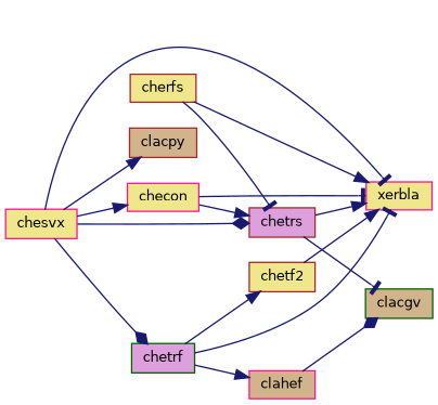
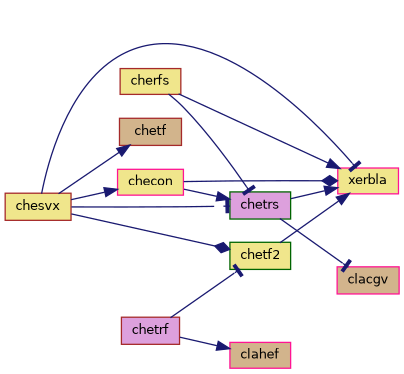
  digraph {
    rankdir=LR
    node [color=brown fillcolor=khaki fontname=Helvetica fontsize=10 shape=record style=filled]
    edge [arrowhead=normal color=midnightblue fontname=Helvetica fontsize=10 labelfontname=Helvetica labelfontsize=10 style=solid]
-   n1 [color=deeppink fontcolor=black height=0.2 label=chesvx width=0.4]
+   n1 [fontcolor=black height=0.2 label=chesvx width=0.4]
    n2 [color=deeppink height=0.2 label=checon width=0.4]
-   n3 [fillcolor=plum height=0.2 label=chetrs width=0.4]
+   n3 [color=darkgreen fillcolor=plum height=0.2 label=chetrs width=0.4]
    n4 [color=deeppink height=0.2 label=xerbla width=0.4]
-   n5 [color=darkgreen fillcolor=plum height=0.2 label=chetrf width=0.4]
-   n6 [fillcolor=tan height=0.2 label=clacpy width=0.4]
-   n7 [color=darkgreen fillcolor=tan height=0.2 label=clacgv width=0.4]
+   n5 [fillcolor=plum height=0.2 label=chetrf width=0.4]
+   n6 [fillcolor=tan height=0.2 label=chetf width=0.4]
+   n7 [color=deeppink fillcolor=tan height=0.2 label=clacgv width=0.4]
    n8 [height=0.2 label=cherfs width=0.4]
-   n9 [height=0.2 label=chetf2 width=0.4]
+   n9 [color=darkgreen height=0.2 label=chetf2 width=0.4]
    n10 [color=deeppink fillcolor=tan height=0.2 label=clahef width=0.4]
    n1 -> n2
-   n1 -> n3 [arrowhead=diamond]
+   n1 -> n3 [arrowhead=tee]
    n1 -> n4 [arrowhead=tee]
-   n1 -> n5 [arrowhead=diamond]
+   n1 -> n9 [arrowhead=diamond]
    n1 -> n6
    n2 -> n3
-   n2 -> n4 [arrowhead=tee]
+   n2 -> n4 [arrowhead=diamond]
    n3 -> n4
    n3 -> n7 [arrowhead=tee]
-   n5 -> n4 [arrowhead=tee]
-   n5 -> n9
+   n5 -> n9 [arrowhead=tee]
    n5 -> n10
    n8 -> n3 [arrowhead=tee]
    n8 -> n4
    n9 -> n4
-   n10 -> n7 [arrowhead=diamond]
  }
